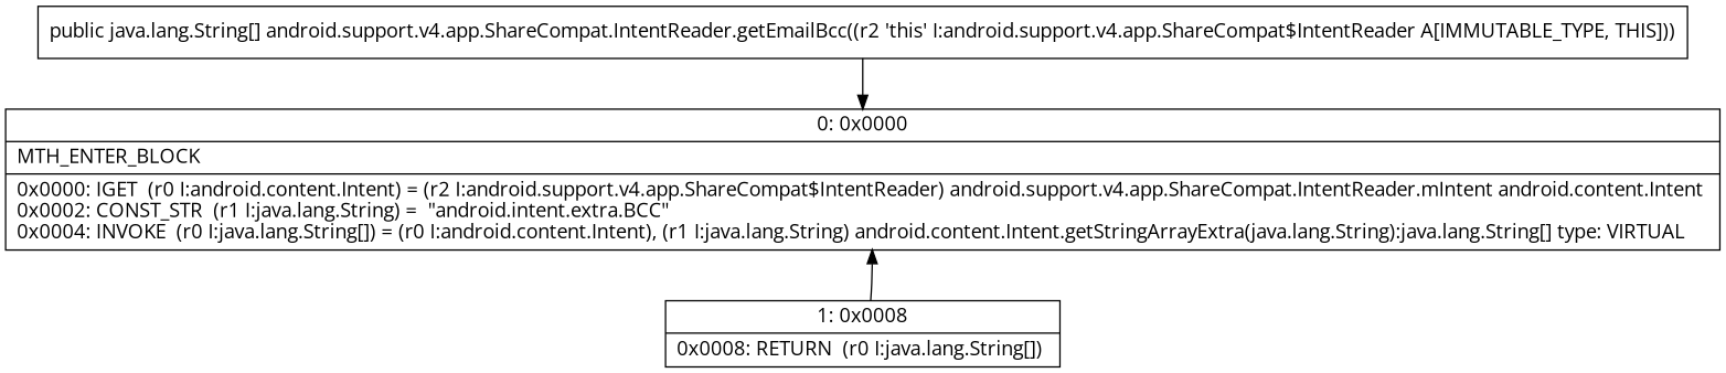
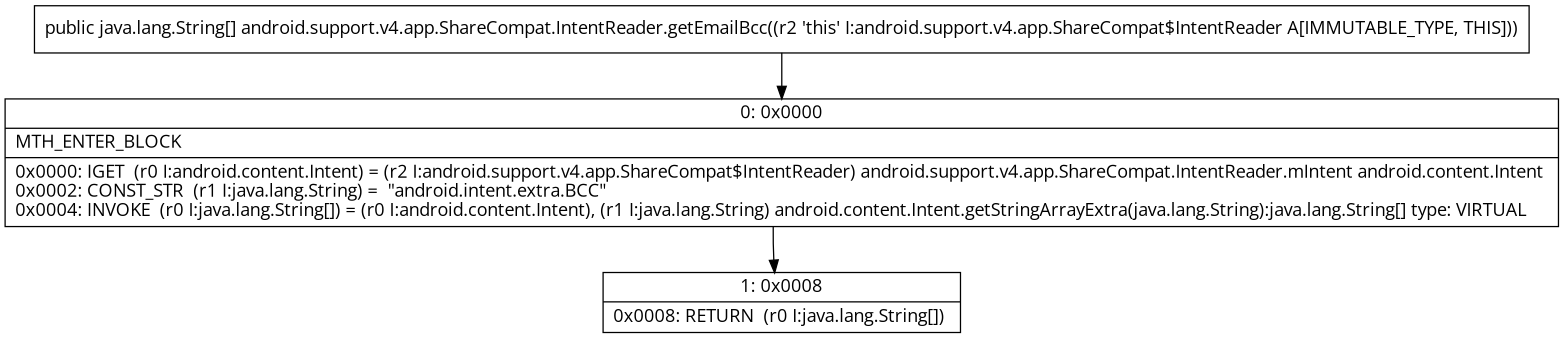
  digraph {
    fontname="Open Sans"
    node [shape=record fontname="Open Sans"]
    edge [fontname="Open Sans"]
    n1 [label="{0\:\ 0x0000|MTH_ENTER_BLOCK\l|0x0000: IGET  (r0 I:android.content.Intent) = (r2 I:android.support.v4.app.ShareCompat$IntentReader) android.support.v4.app.ShareCompat.IntentReader.mIntent android.content.Intent \l0x0002: CONST_STR  (r1 I:java.lang.String) =  \"android.intent.extra.BCC\" \l0x0004: INVOKE  (r0 I:java.lang.String[]) = (r0 I:android.content.Intent), (r1 I:java.lang.String) android.content.Intent.getStringArrayExtra(java.lang.String):java.lang.String[] type: VIRTUAL \l}"]
    n2 [label="{1\:\ 0x0008|0x0008: RETURN  (r0 I:java.lang.String[]) \l}"]
    n3 [label="{public java.lang.String[] android.support.v4.app.ShareCompat.IntentReader.getEmailBcc((r2 'this' I:android.support.v4.app.ShareCompat$IntentReader A[IMMUTABLE_TYPE, THIS])) }"]
-   n2 -> n1
+   n1 -> n2
    n3 -> n1
  }
